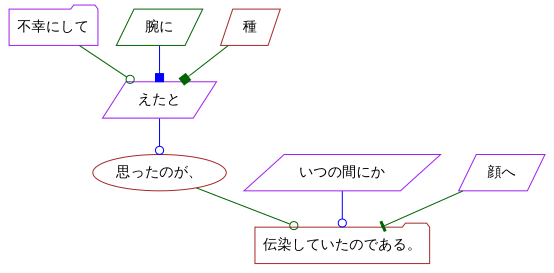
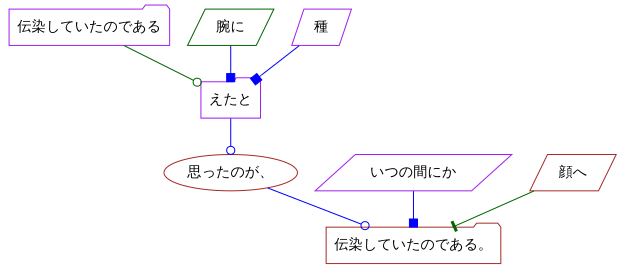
  digraph {
    fontname="Open Sans"
    node [color=purple fontname="Open Sans" shape=parallelogram]
    edge [arrowhead=odot color=blue fontname="Open Sans"]
-   n1 [label="不幸にして" shape=folder]
-   n2 [label="えたと"]
+   n1 [label="伝染していたのである" shape=folder]
+   n2 [label="えたと" shape=folder]
    n3 [color=brown label="思ったのが、" shape=ellipse]
    n4 [color=darkgreen label="腕に"]
-   n5 [color=brown label="種"]
+   n5 [label="種"]
    n6 [color=brown label="伝染していたのである。" shape=folder]
    n7 [label="いつの間にか"]
-   n8 [label="顔へ"]
+   n8 [color=brown label="顔へ"]
    n1 -> n2 [color=darkgreen]
    n2 -> n3
-   n3 -> n6 [color=darkgreen]
+   n3 -> n6
    n4 -> n2 [arrowhead=box]
-   n5 -> n2 [arrowhead=box color=darkgreen]
-   n7 -> n6
+   n5 -> n2 [arrowhead=box]
+   n7 -> n6 [arrowhead=box]
    n8 -> n6 [arrowhead=tee color=darkgreen]
  }
